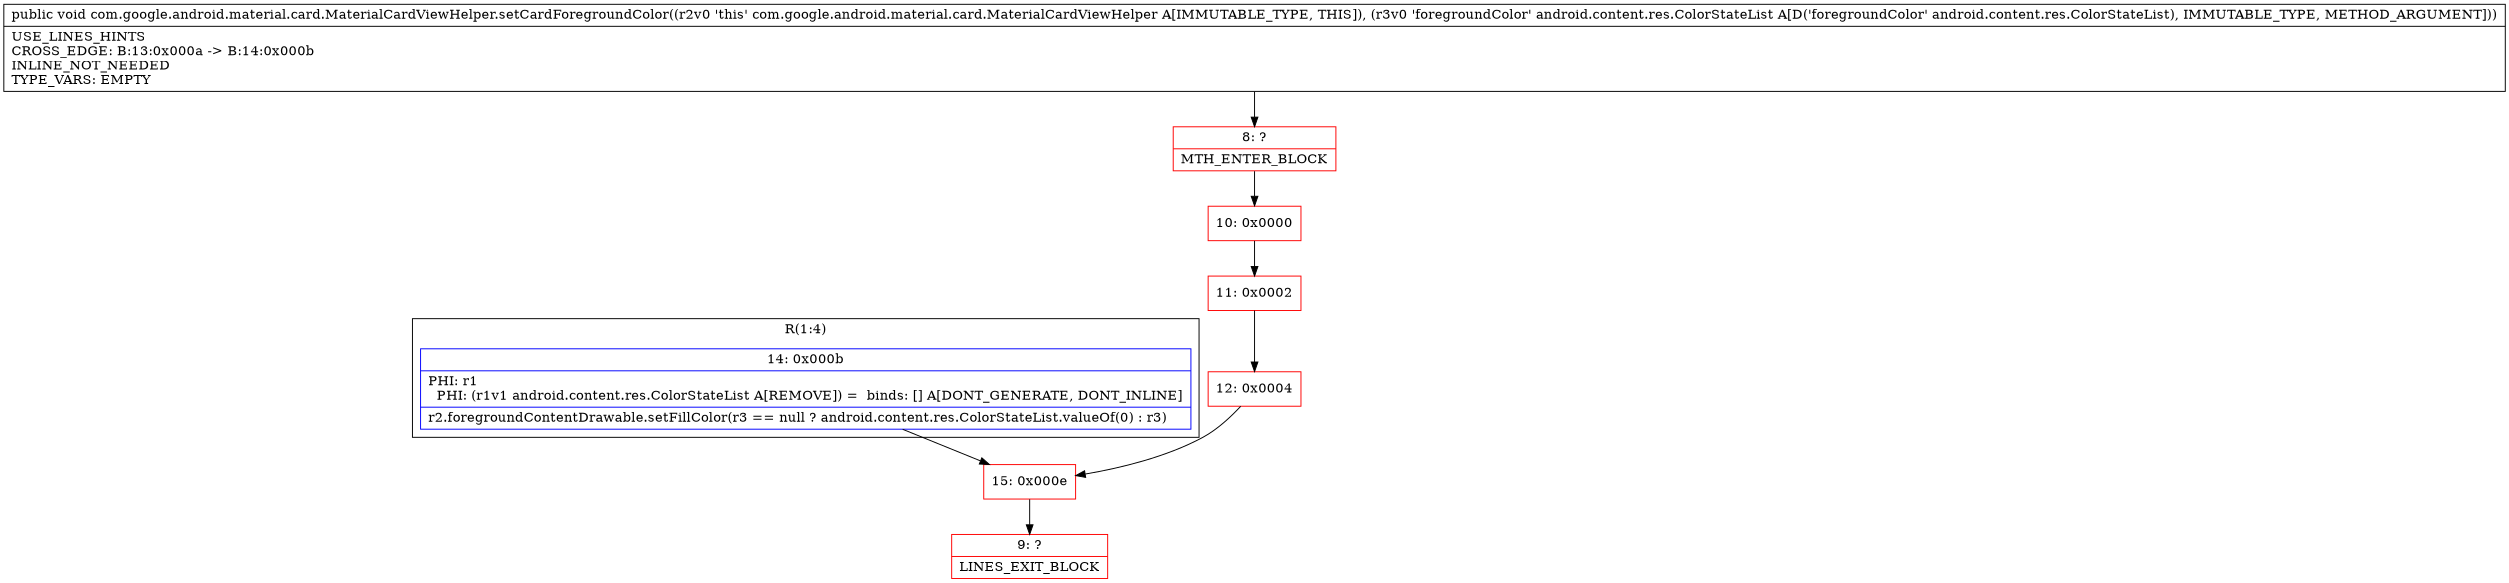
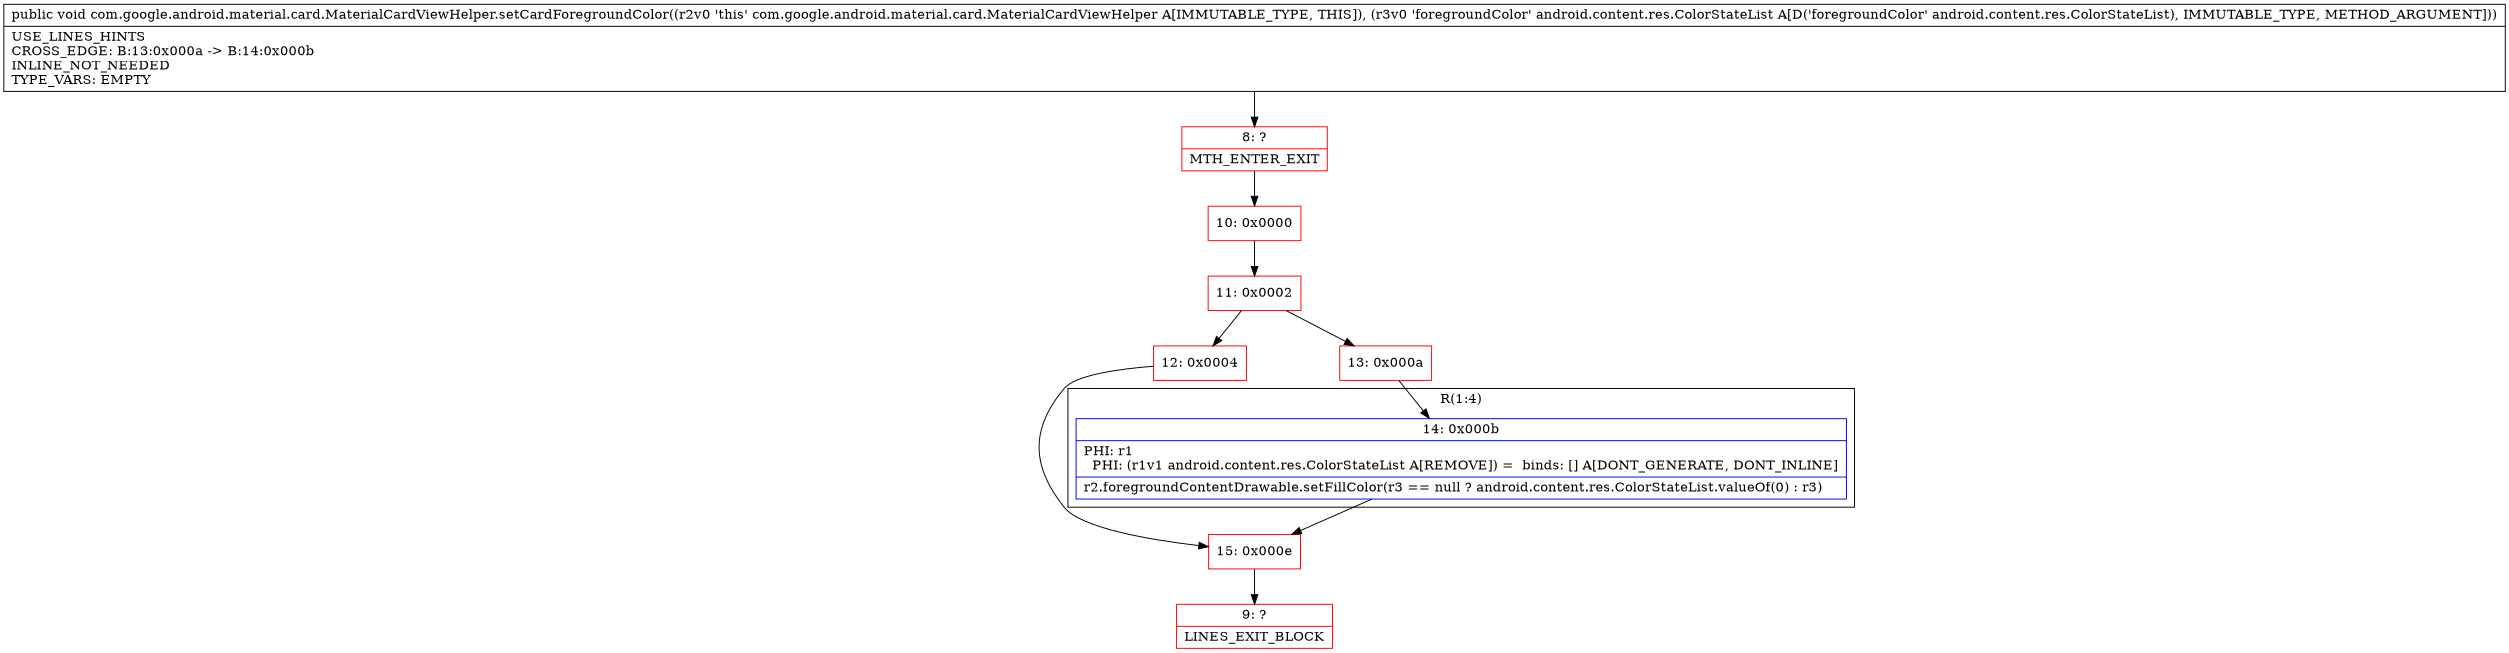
  digraph {
    node [color=red shape=record]
    n1 [color=blue label="{14\:\ 0x000b|PHI: r1 \l  PHI: (r1v1 android.content.res.ColorStateList A[REMOVE]) =  binds: [] A[DONT_GENERATE, DONT_INLINE]\l|r2.foregroundContentDrawable.setFillColor(r3 == null ? android.content.res.ColorStateList.valueOf(0) : r3)\l}"]
    n2 [label="{15\:\ 0x000e}"]
    n3 [label="{9\:\ ?|LINES_EXIT_BLOCK\l}"]
-   n4 [label="{8\:\ ?|MTH_ENTER_BLOCK\l}"]
+   n4 [label="{8\:\ ?|MTH_ENTER_EXIT\l}"]
    n5 [label="{10\:\ 0x0000}"]
    n6 [label="{11\:\ 0x0002}"]
    n7 [label="{12\:\ 0x0004}"]
+   n8 [label="{13\:\ 0x000a}"]
    n9 [label="{public void com.google.android.material.card.MaterialCardViewHelper.setCardForegroundColor((r2v0 'this' com.google.android.material.card.MaterialCardViewHelper A[IMMUTABLE_TYPE, THIS]), (r3v0 'foregroundColor' android.content.res.ColorStateList A[D('foregroundColor' android.content.res.ColorStateList), IMMUTABLE_TYPE, METHOD_ARGUMENT]))  | USE_LINES_HINTS\lCROSS_EDGE: B:13:0x000a \-\> B:14:0x000b\lINLINE_NOT_NEEDED\lTYPE_VARS: EMPTY\l}" color=""]
    subgraph cluster_1 {
      label="R(1:4)"
      n1
    }
    n1 -> n2
    n2 -> n3
    n4 -> n5
    n5 -> n6
    n6 -> n7
+   n6 -> n8
    n7 -> n2
+   n8 -> n1
    n9 -> n4
  }
